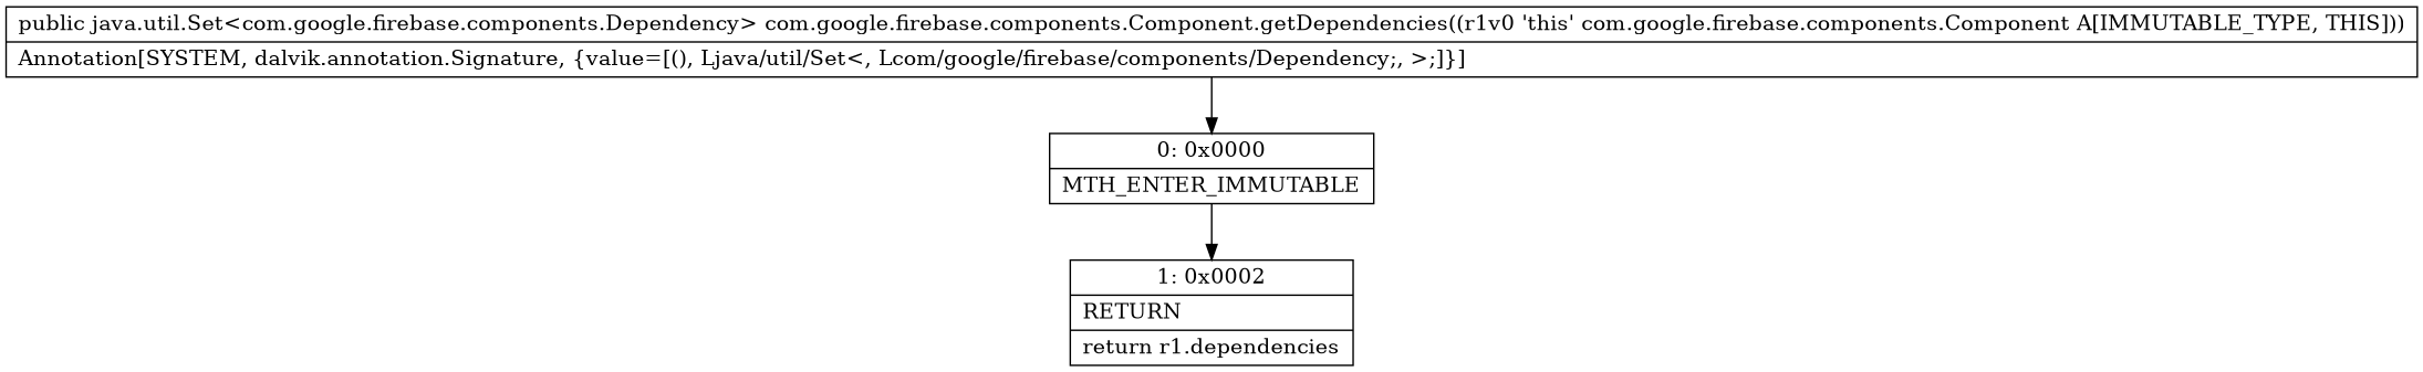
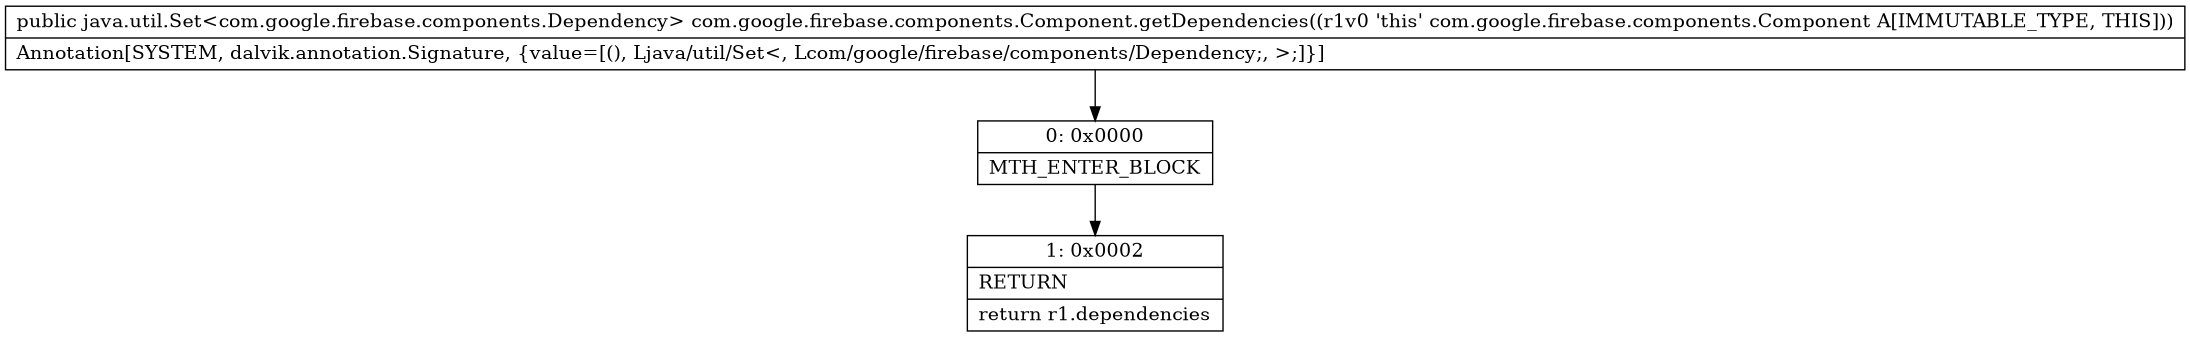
  digraph {
    node [shape=record]
-   n1 [label="{0\:\ 0x0000|MTH_ENTER_IMMUTABLE\l}"]
+   n1 [label="{0\:\ 0x0000|MTH_ENTER_BLOCK\l}"]
    n2 [label="{1\:\ 0x0002|RETURN\l|return r1.dependencies\l}"]
    n3 [label="{public java.util.Set\<com.google.firebase.components.Dependency\> com.google.firebase.components.Component.getDependencies((r1v0 'this' com.google.firebase.components.Component A[IMMUTABLE_TYPE, THIS]))  | Annotation[SYSTEM, dalvik.annotation.Signature, \{value=[(), Ljava\/util\/Set\<, Lcom\/google\/firebase\/components\/Dependency;, \>;]\}]\l}"]
    n1 -> n2
    n3 -> n1
  }
